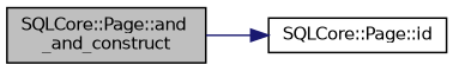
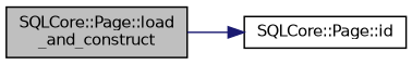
  digraph {
    rankdir=LR
    node [color=black fontname=Helvetica fontsize=10 shape=record style=filled]
-   n1 [fillcolor=grey75 fontcolor=black height=0.2 label="SQLCore::Page::and\l_and_construct" width=0.4]
+   n1 [fillcolor=grey75 fontcolor=black height=0.2 label="SQLCore::Page::load\l_and_construct" width=0.4]
    n2 [fillcolor=white height=0.2 label="SQLCore::Page::id" width=0.4]
    n1 -> n2 [color=midnightblue fontname=Helvetica fontsize=10 labelfontname=Helvetica labelfontsize=10 style=solid]
  }
